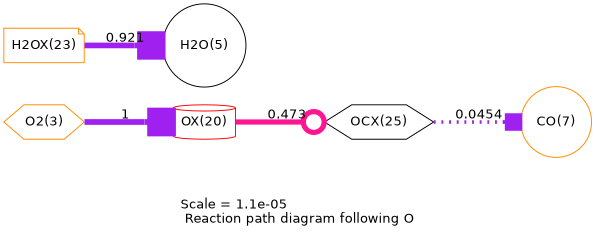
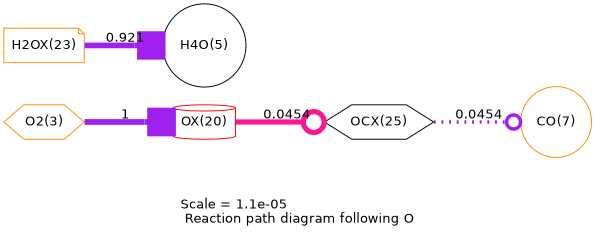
  digraph {
    fontname=Helvetica
    label="Scale = 1.1e-05\l Reaction path diagram following O"
    rankdir=LR
    node [color=darkorange fontname=Helvetica shape=hexagon]
    edge [arrowhead=box color=purple fontname=Helvetica style=bold]
    n1 [label="O2(3)"]
    n2 [color=red label="OX(20)" shape=cylinder]
    n3 [color=black label="OCX(25)"]
    n4 [label="CO(7)" shape=circle]
    n5 [label="H2OX(23)" shape=note]
-   n6 [color=black label="H2O(5)" shape=circle]
+   n6 [color=black label="H4O(5)" shape=circle]
    n1 -> n2 [arrowsize=3 label=" 1" penwidth=6]
-   n2 -> n3 [arrowhead=odot arrowsize=2.72 color=deeppink label=" 0.473" penwidth=5.43]
-   n3 -> n4 [arrowsize=1.83 label=" 0.0454" penwidth=3.67 style=dotted]
+   n2 -> n3 [arrowhead=odot arrowsize=2.72 color=deeppink label=" 0.0454" penwidth=5.43]
+   n3 -> n4 [arrowhead=odot arrowsize=1.83 label=" 0.0454" penwidth=3.67 style=dotted]
    n5 -> n6 [arrowsize=2.97 label=" 0.921" penwidth=5.94]
  }
